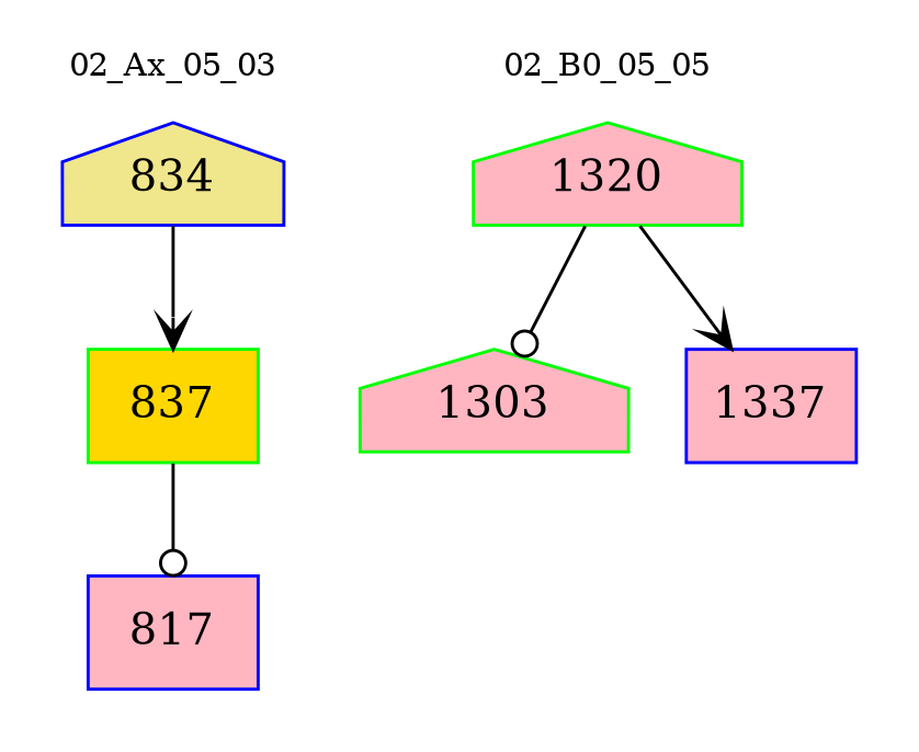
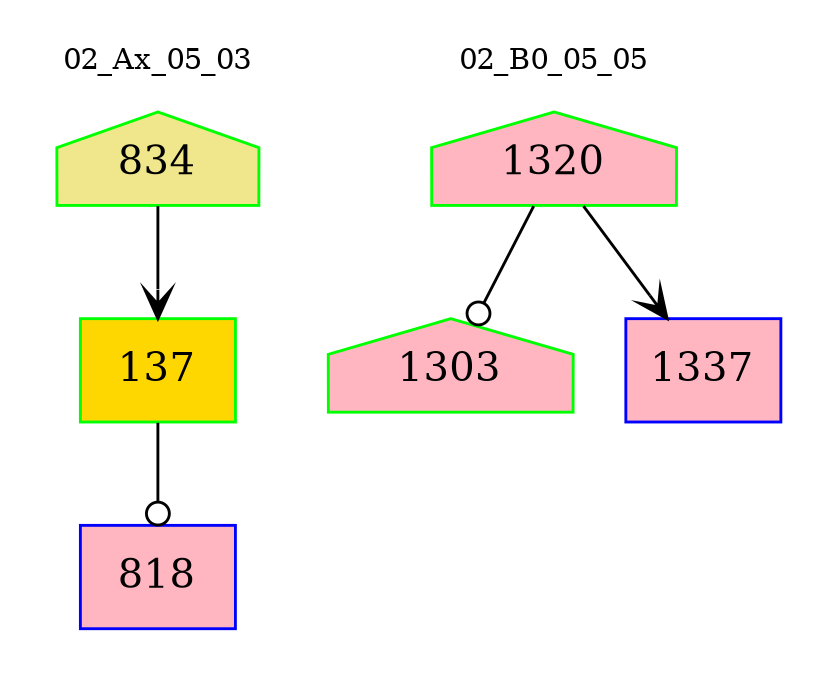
  digraph {
    node [color=green fillcolor=lightpink shape=box style=filled]
    edge [arrowhead=odot color=black]
-   n1 [fillcolor=gold label=837]
-   n2 [color=blue fillcolor=khaki label=834 shape=house]
-   n3 [color=blue label=817]
+   n1 [fillcolor=gold label=137]
+   n2 [fillcolor=khaki label=834 shape=house]
+   n3 [color=blue label=818]
    n4 [label=1320 shape=house]
    n5 [label=1303 shape=house]
    n6 [color=blue label=1337]
    subgraph cluster_1 {
      color=white
      fontsize=10
      label="02_Ax_05_03"
      n1
      n2
      n3
    }
    subgraph cluster_2 {
      color=white
      fontsize=10
      label="02_B0_05_05"
      n4
      n5
      n6
    }
    n1 -> n3
    n2 -> n1 [arrowhead=vee]
    n4 -> n5
    n4 -> n6 [arrowhead=vee]
  }
